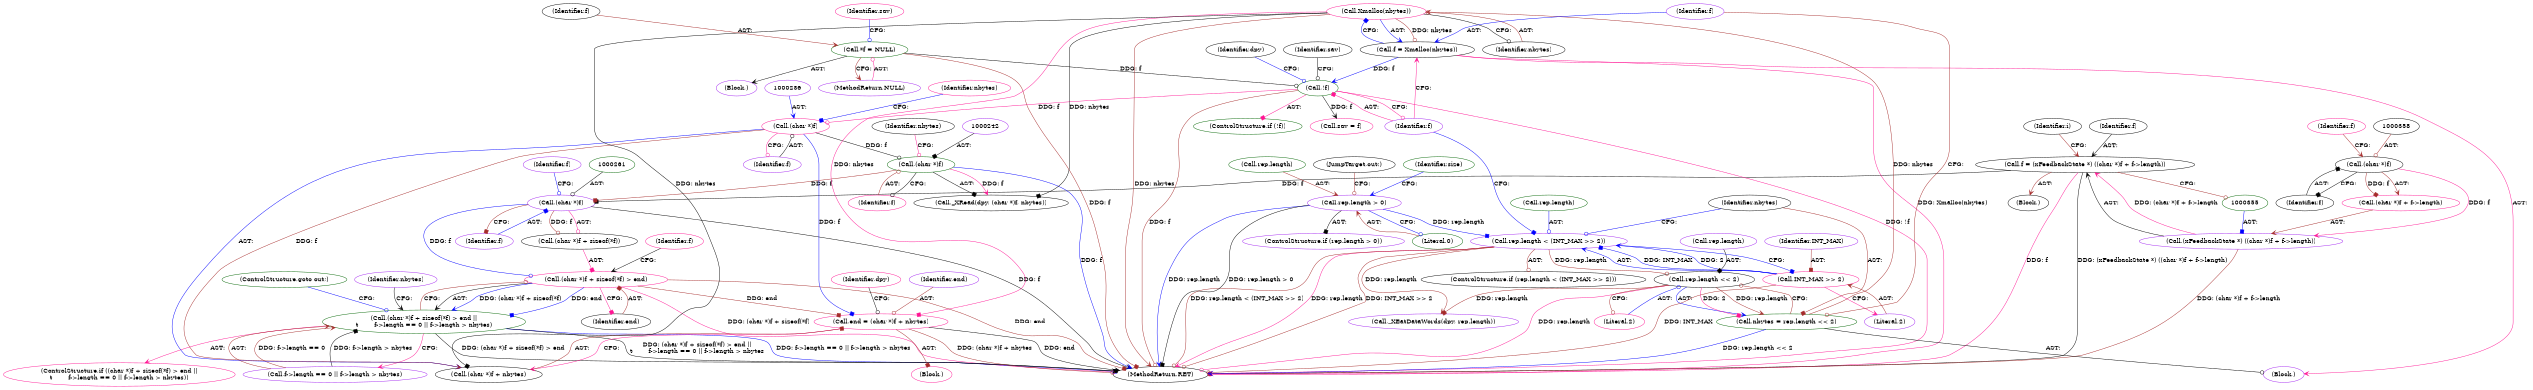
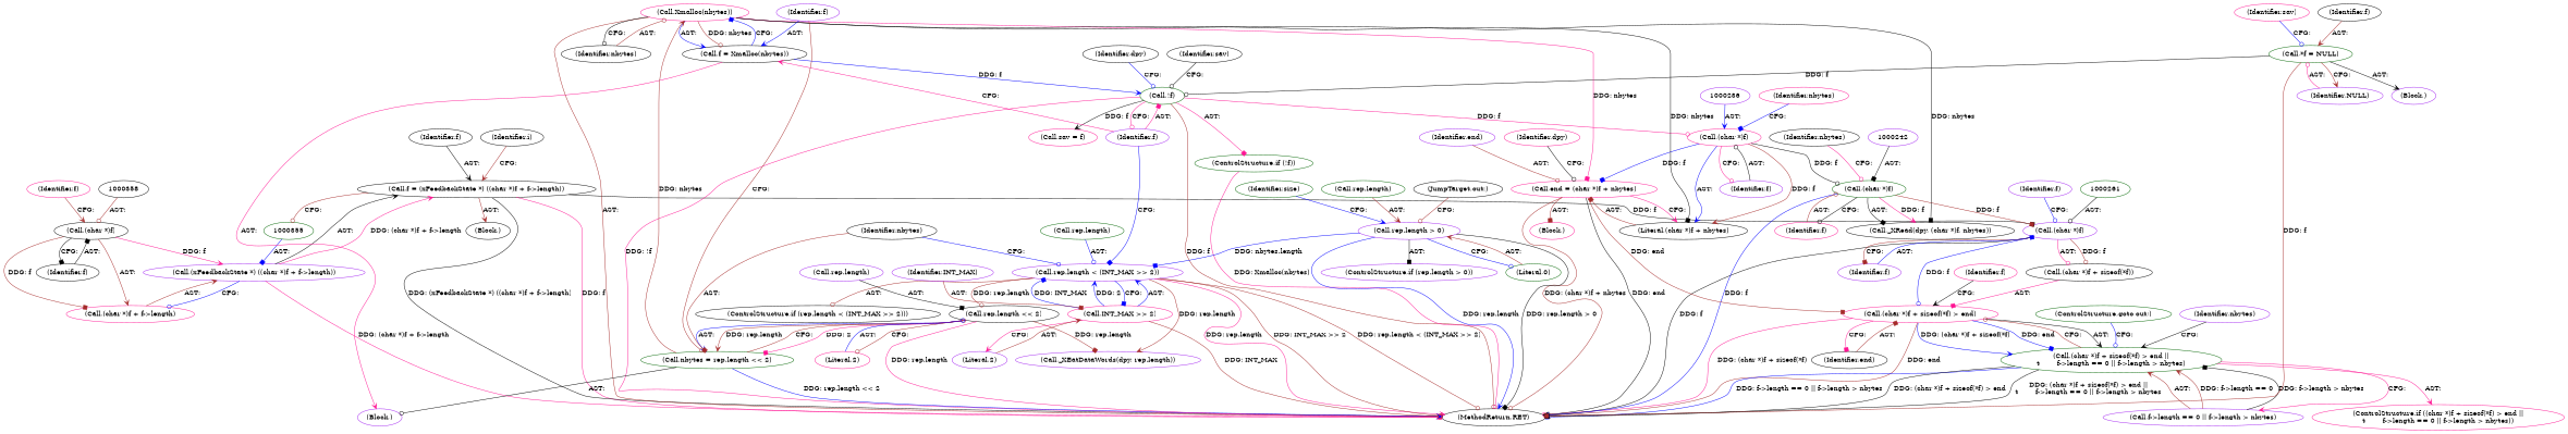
  digraph {
    node [color=black]
    edge [arrowhead=vee color=brown]
    n1 [color=deeppink label="(Call,(char *)f + sizeof(*f) > end)"]
    n2 [color=darkgreen label="(Call,(char *)f + sizeof(*f) > end ||\n\t        f->length == 0 || f->length > nbytes)"]
    n3 [label="(MethodReturn,RET)"]
    n4 [label="(Identifier,end)"]
    n5 [color=deeppink label="(ControlStructure,if ((char *)f + sizeof(*f) > end ||\n\t        f->length == 0 || f->length > nbytes))"]
    n6 [color=purple label="(Call,f->length == 0 || f->length > nbytes)"]
    n7 [color=purple label="(Call,(char *)f)"]
    n8 [color=purple label="(Identifier,f)"]
    n9 [label="(Call,(char *)f + sizeof(*f))"]
    n10 [label="(Call,f = (xFeedbackState *) ((char *)f + f->length))"]
    n11 [label="(Block,)"]
    1000355 [color=darkgreen]
    n13 [color=purple label="(Call,(xFeedbackState *) ((char *)f + f->length))"]
    n14 [color=deeppink label="(Call,(char *)f + f->length)"]
    n15 [label="(Call,(char *)f)"]
    n16 [label="(Identifier,f)"]
    n17 [color=darkgreen label="(Call,(char *)f)"]
    n18 [color=deeppink label="(Identifier,f)"]
    n19 [label="(Call,_XRead(dpy, (char *)f, nbytes))"]
    n20 [color=deeppink label="(Call,(char *)f)"]
    n21 [color=deeppink label="(Call,end = (char *)f + nbytes)"]
    n22 [color=purple label="(Identifier,f)"]
-   n23 [label="(Call,(char *)f + nbytes)"]
+   n23 [label="(Literal,(char *)f + nbytes)"]
    n24 [color=deeppink label="(Block,)"]
    n25 [color=darkgreen label="(Call,!f)"]
    n26 [color=purple label="(Identifier,f)"]
    n27 [color=darkgreen label="(ControlStructure,if (!f))"]
    n28 [color=deeppink label="(Call,sav = f)"]
    n29 [label="(Call,f = Xmalloc(nbytes))"]
    n30 [color=purple label="(Call,rep.length < (INT_MAX >> 2))"]
    n31 [color=darkgreen label="(Call,*f = NULL)"]
-   n32 [color=purple label="(MethodReturn,NULL)"]
+   n32 [color=purple label="(Identifier,NULL)"]
    n33 [color=purple label="(Block,)"]
    n34 [color=deeppink label="(Call,Xmalloc(nbytes))"]
    n35 [color=purple label="(Block,)"]
    n36 [label="(Identifier,nbytes)"]
    n37 [color=darkgreen label="(Call,nbytes = rep.length << 2)"]
    n38 [label="(Call,rep.length << 2)"]
    n39 [color=deeppink label="(Literal,2)"]
    n40 [color=purple label="(Call,_XEatDataWords(dpy, rep.length))"]
    n41 [color=deeppink label="(Call,INT_MAX >> 2)"]
    n42 [label="(ControlStructure,if (rep.length < (INT_MAX >> 2)))"]
    n43 [color=purple label="(Literal,2)"]
    n44 [color=purple label="(Call,rep.length > 0)"]
    n45 [color=darkgreen label="(Literal,0)"]
    n46 [color=purple label="(ControlStructure,if (rep.length > 0))"]
    n47 [color=deeppink label="(Identifier,f)"]
    n48 [color=purple label="(Identifier,f)"]
    n49 [color=darkgreen label="(Identifier,size)"]
    n50 [label="(Identifier,nbytes)"]
    n51 [color=purple label="(Identifier,INT_MAX)"]
    n52 [label="(Identifier,dpy)"]
    n53 [color=darkgreen label="(ControlStructure,goto out;)"]
    n54 [label="(Identifier,f)"]
    n55 [color=deeppink label="(Identifier,f)"]
    n56 [color=deeppink label="(Identifier,sav)"]
    n57 [color=deeppink label="(Identifier,dpy)"]
    n58 [label="(Identifier,sav)"]
    n59 [label="(Identifier,i)"]
    n60 [label="(Identifier,nbytes)"]
    n61 [color=darkgreen label="(Call,rep.length)"]
    n62 [color=deeppink label="(Identifier,nbytes)"]
    n63 [label="(Identifier,f)"]
    n64 [color=purple label="(Call,rep.length)"]
    n65 [color=purple label="(Identifier,nbytes)"]
    n66 [color=darkgreen label="(Call,rep.length)"]
    n67 [color=purple label="(Identifier,end)"]
    n68 [color=purple label="(Identifier,f)"]
    n69 [label="(JumpTarget,out:)"]
    1000261 [color=darkgreen]
    1000358
    1000242 [color=purple]
    1000236 [color=purple]
    n1 -> n2 [color=black label="AST: "]
    n1 -> n2 [color=blue label="DDG: (char *)f + sizeof(*f)"]
    n1 -> n2 [arrowhead=box color=blue label="DDG: end"]
    n1 -> n3 [arrowhead=odot color=deeppink label="DDG: (char *)f + sizeof(*f)"]
    n1 -> n3 [arrowhead=box label="DDG: end"]
    n1 -> n4 [arrowhead=box color=deeppink label="CFG: "]
    n2 -> n1 [arrowhead=odot label="CFG: "]
    n2 -> n3 [arrowhead=box color=blue label="DDG: f->length == 0 || f->length > nbytes"]
    n2 -> n3 [arrowhead=box color=black label="DDG: (char *)f + sizeof(*f) > end"]
    n2 -> n3 [color=black label="DDG: (char *)f + sizeof(*f) > end ||\n\t        f->length == 0 || f->length > nbytes"]
    n2 -> n5 [color=deeppink label="AST: "]
    n2 -> n6 [color=deeppink label="CFG: "]
    n4 -> n1 [arrowhead=box label="AST: "]
    n6 -> n2 [label="AST: "]
    n6 -> n2 [label="DDG: f->length == 0"]
    n6 -> n2 [arrowhead=box color=black label="DDG: f->length > nbytes"]
    n7 -> n1 [arrowhead=odot color=blue label="DDG: f"]
    n7 -> n3 [color=black label="DDG: f"]
    n7 -> n8 [arrowhead=box label="CFG: "]
    n7 -> n9 [arrowhead=odot color=deeppink label="AST: "]
    n7 -> n9 [arrowhead=odot label="DDG: f"]
    n8 -> n7 [arrowhead=box color=blue label="AST: "]
    n9 -> n1 [arrowhead=box color=deeppink label="AST: "]
    n10 -> n3 [arrowhead=box color=deeppink label="DDG: f"]
    n10 -> n3 [arrowhead=odot color=black label="DDG: (xFeedbackState *) ((char *)f + f->length)"]
    n10 -> n7 [arrowhead=box color=black label="DDG: f"]
    n10 -> n11 [label="AST: "]
    n10 -> 1000355 [arrowhead=odot label="CFG: "]
    1000355 -> n13 [arrowhead=box color=blue label="AST: "]
-   n13 -> n3 [arrowhead=box label="DDG: (char *)f + f->length"]
+   n13 -> n3 [arrowhead=box color=deeppink label="DDG: (char *)f + f->length"]
    n13 -> n10 [color=black label="AST: "]
    n13 -> n10 [color=deeppink label="DDG: (char *)f + f->length"]
+   n13 -> n14 [arrowhead=odot color=blue label="CFG: "]
    n14 -> n13 [label="AST: "]
    n15 -> n13 [color=deeppink label="DDG: f"]
    n15 -> n14 [label="AST: "]
    n15 -> n14 [arrowhead=box label="DDG: f"]
    n15 -> n16 [arrowhead=box color=black label="CFG: "]
    n16 -> n15 [arrowhead=box color=black label="AST: "]
    n17 -> n3 [color=blue label="DDG: f"]
    n17 -> n7 [arrowhead=box label="DDG: f"]
    n17 -> n18 [arrowhead=odot color=black label="CFG: "]
    n17 -> n19 [arrowhead=box color=black label="AST: "]
    n17 -> n19 [color=deeppink label="DDG: f"]
    n18 -> n17 [arrowhead=odot label="AST: "]
    n20 -> n17 [arrowhead=odot color=black label="DDG: f"]
    n20 -> n21 [arrowhead=box color=blue label="DDG: f"]
    n20 -> n22 [arrowhead=odot color=deeppink label="CFG: "]
    n20 -> n23 [color=blue label="AST: "]
    n20 -> n23 [label="DDG: f"]
-   n1 -> n21 [arrowhead=box label="DDG: end"]
+   n21 -> n1 [arrowhead=box label="DDG: end"]
    n21 -> n3 [color=black label="DDG: end"]
    n21 -> n3 [arrowhead=odot label="DDG: (char *)f + nbytes"]
    n21 -> n23 [color=deeppink label="CFG: "]
    n21 -> n24 [arrowhead=box label="AST: "]
    n22 -> n20 [arrowhead=odot color=black label="AST: "]
    n23 -> n21 [arrowhead=box label="AST: "]
    n25 -> n3 [color=deeppink label="DDG: !f"]
    n25 -> n3 [arrowhead=odot label="DDG: f"]
    n25 -> n20 [arrowhead=odot color=deeppink label="DDG: f"]
    n25 -> n26 [arrowhead=odot color=deeppink label="CFG: "]
    n25 -> n27 [arrowhead=box color=deeppink label="AST: "]
    n25 -> n28 [color=black label="DDG: f"]
    n26 -> n25 [arrowhead=box color=deeppink label="AST: "]
    n26 -> n29 [color=deeppink label="CFG: "]
    n26 -> n30 [arrowhead=box color=blue label="CFG: "]
-   n29 -> n3 [arrowhead=odot color=deeppink label="DDG: Xmalloc(nbytes)"]
+   n27 -> n3 [arrowhead=odot color=deeppink label="DDG: Xmalloc(nbytes)"]
    n29 -> n25 [color=blue label="DDG: f"]
    n29 -> n34 [arrowhead=box color=blue label="CFG: "]
    n29 -> n35 [color=deeppink label="AST: "]
    n30 -> n3 [color=deeppink label="DDG: rep.length"]
    n30 -> n3 [arrowhead=odot label="DDG: INT_MAX >> 2"]
    n30 -> n3 [arrowhead=odot label="DDG: rep.length < (INT_MAX >> 2)"]
    n30 -> n38 [arrowhead=odot label="DDG: rep.length"]
    n30 -> n40 [label="DDG: rep.length"]
    n30 -> n41 [arrowhead=box color=blue label="CFG: "]
    n30 -> n42 [arrowhead=odot label="AST: "]
    n31 -> n3 [arrowhead=box label="DDG: f"]
    n31 -> n25 [arrowhead=odot color=black label="DDG: f"]
    n31 -> n32 [label="CFG: "]
    n31 -> n33 [color=black label="AST: "]
    n32 -> n31 [arrowhead=odot color=deeppink label="AST: "]
-   n34 -> n3 [label="DDG: nbytes"]
+   n34 -> n3 [label="AST: "]
    n34 -> n19 [arrowhead=box color=black label="DDG: nbytes"]
    n34 -> n21 [arrowhead=box color=deeppink label="DDG: nbytes"]
    n34 -> n23 [arrowhead=box color=black label="DDG: nbytes"]
    n34 -> n29 [color=blue label="AST: "]
    n34 -> n29 [arrowhead=odot label="DDG: nbytes"]
    n34 -> n36 [arrowhead=odot color=black label="CFG: "]
    n36 -> n34 [arrowhead=odot label="AST: "]
    n37 -> n3 [color=blue label="DDG: rep.length << 2"]
    n37 -> n34 [label="DDG: nbytes"]
    n37 -> n35 [arrowhead=odot color=black label="AST: "]
    n37 -> n38 [arrowhead=odot label="CFG: "]
    n38 -> n3 [arrowhead=odot color=deeppink label="DDG: rep.length"]
    n38 -> n37 [color=blue label="AST: "]
    n38 -> n37 [label="DDG: rep.length"]
    n38 -> n37 [arrowhead=box color=deeppink label="DDG: 2"]
    n38 -> n39 [arrowhead=odot label="CFG: "]
    n38 -> n40 [arrowhead=box label="DDG: rep.length"]
    n39 -> n38 [arrowhead=odot color=blue label="AST: "]
    n41 -> n3 [arrowhead=odot label="DDG: INT_MAX"]
    n41 -> n30 [color=blue label="AST: "]
    n41 -> n30 [arrowhead=box color=blue label="DDG: INT_MAX"]
    n41 -> n30 [color=blue label="DDG: 2"]
    n41 -> n43 [color=deeppink label="CFG: "]
    n43 -> n41 [label="AST: "]
    n44 -> n3 [color=blue label="DDG: rep.length"]
    n44 -> n3 [arrowhead=box color=black label="DDG: rep.length > 0"]
-   n44 -> n30 [arrowhead=box color=blue label="DDG: rep.length"]
+   n44 -> n30 [arrowhead=box color=blue label="DDG: nbytes.length"]
    n44 -> n45 [arrowhead=odot color=blue label="CFG: "]
    n44 -> n46 [arrowhead=box color=black label="AST: "]
    n45 -> n44 [label="AST: "]
    n47 -> n15 [label="CFG: "]
    n48 -> n7 [arrowhead=odot color=blue label="CFG: "]
    n49 -> n44 [color=blue label="CFG: "]
    n50 -> n17 [arrowhead=odot color=deeppink label="CFG: "]
    n51 -> n41 [arrowhead=box label="AST: "]
    n52 -> n25 [arrowhead=odot color=blue label="CFG: "]
    n53 -> n2 [arrowhead=odot color=blue label="CFG: "]
    n54 -> n31 [label="AST: "]
    n55 -> n1 [color=black label="CFG: "]
    n56 -> n31 [arrowhead=odot color=blue label="CFG: "]
    n57 -> n21 [arrowhead=odot color=black label="CFG: "]
    n58 -> n25 [arrowhead=odot color=black label="CFG: "]
    n59 -> n10 [label="CFG: "]
    n60 -> n30 [arrowhead=odot color=blue label="CFG: "]
    n60 -> n37 [arrowhead=box label="AST: "]
    n61 -> n30 [arrowhead=odot color=blue label="AST: "]
    n62 -> n20 [arrowhead=box color=blue label="CFG: "]
    n63 -> n10 [color=black label="AST: "]
    n64 -> n38 [arrowhead=box color=black label="AST: "]
    n65 -> n2 [color=black label="CFG: "]
    n66 -> n44 [label="AST: "]
    n67 -> n21 [arrowhead=odot label="AST: "]
    n68 -> n29 [color=blue label="AST: "]
    n68 -> n37 [arrowhead=odot label="CFG: "]
    n69 -> n44 [arrowhead=odot label="CFG: "]
    1000261 -> n7 [arrowhead=odot color=black label="AST: "]
    1000358 -> n15 [arrowhead=odot label="AST: "]
    1000242 -> n17 [arrowhead=box color=black label="AST: "]
    1000236 -> n20 [color=blue label="AST: "]
  }
